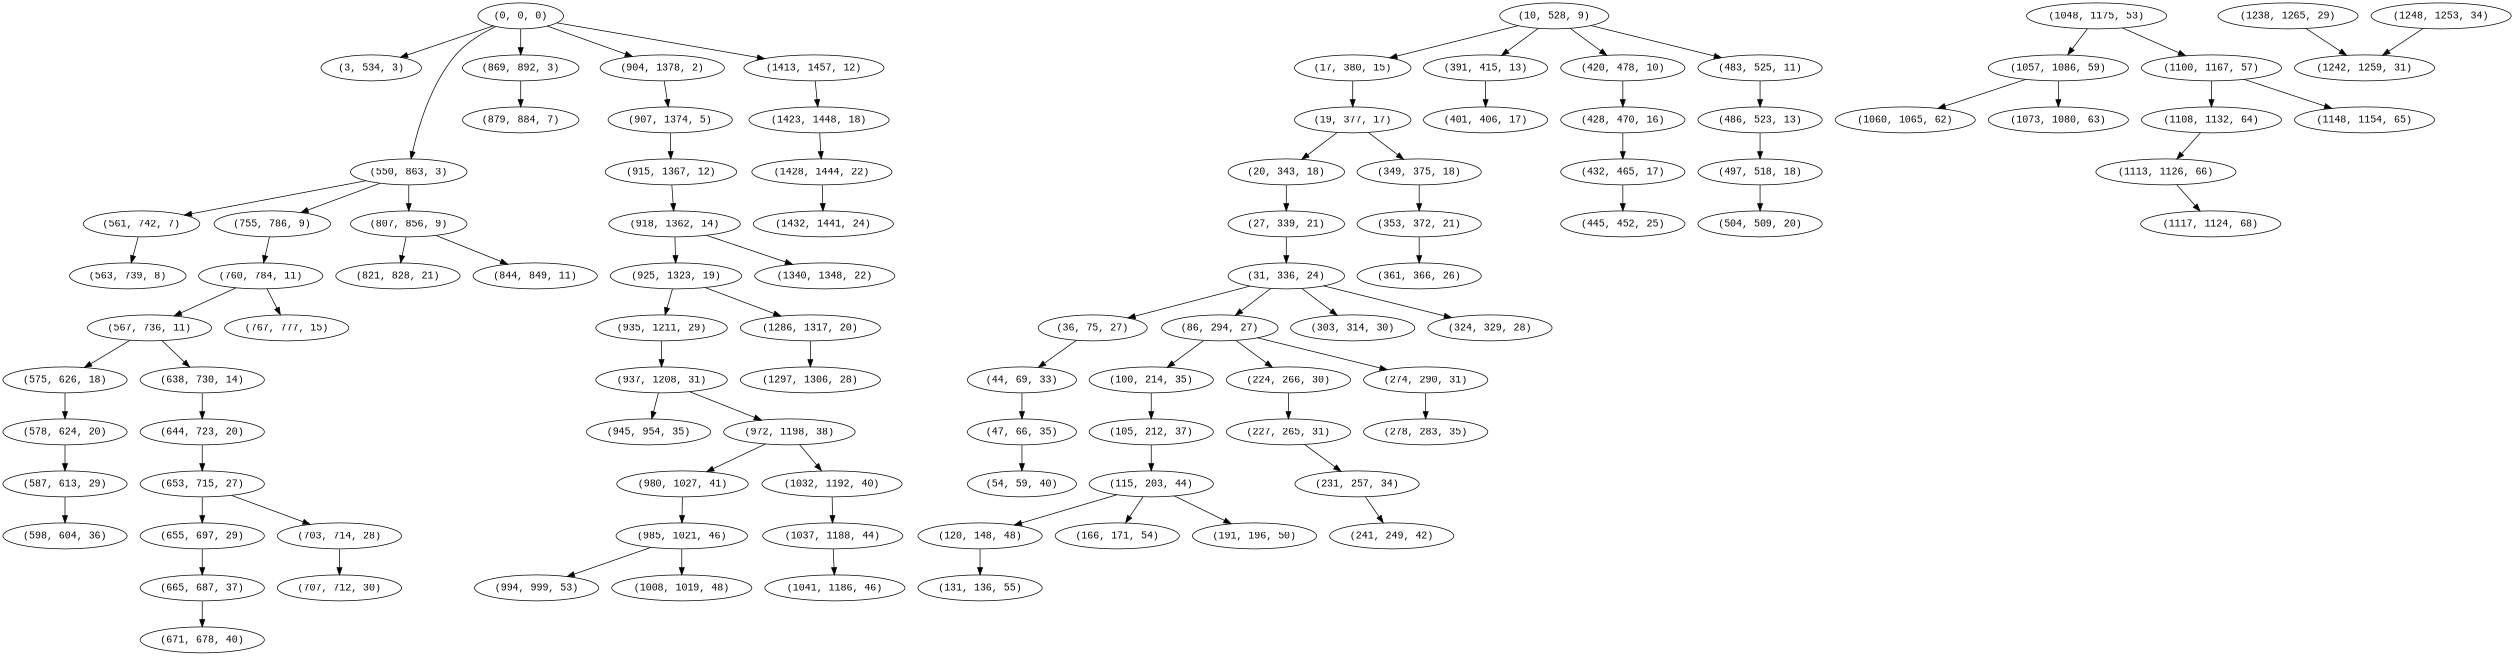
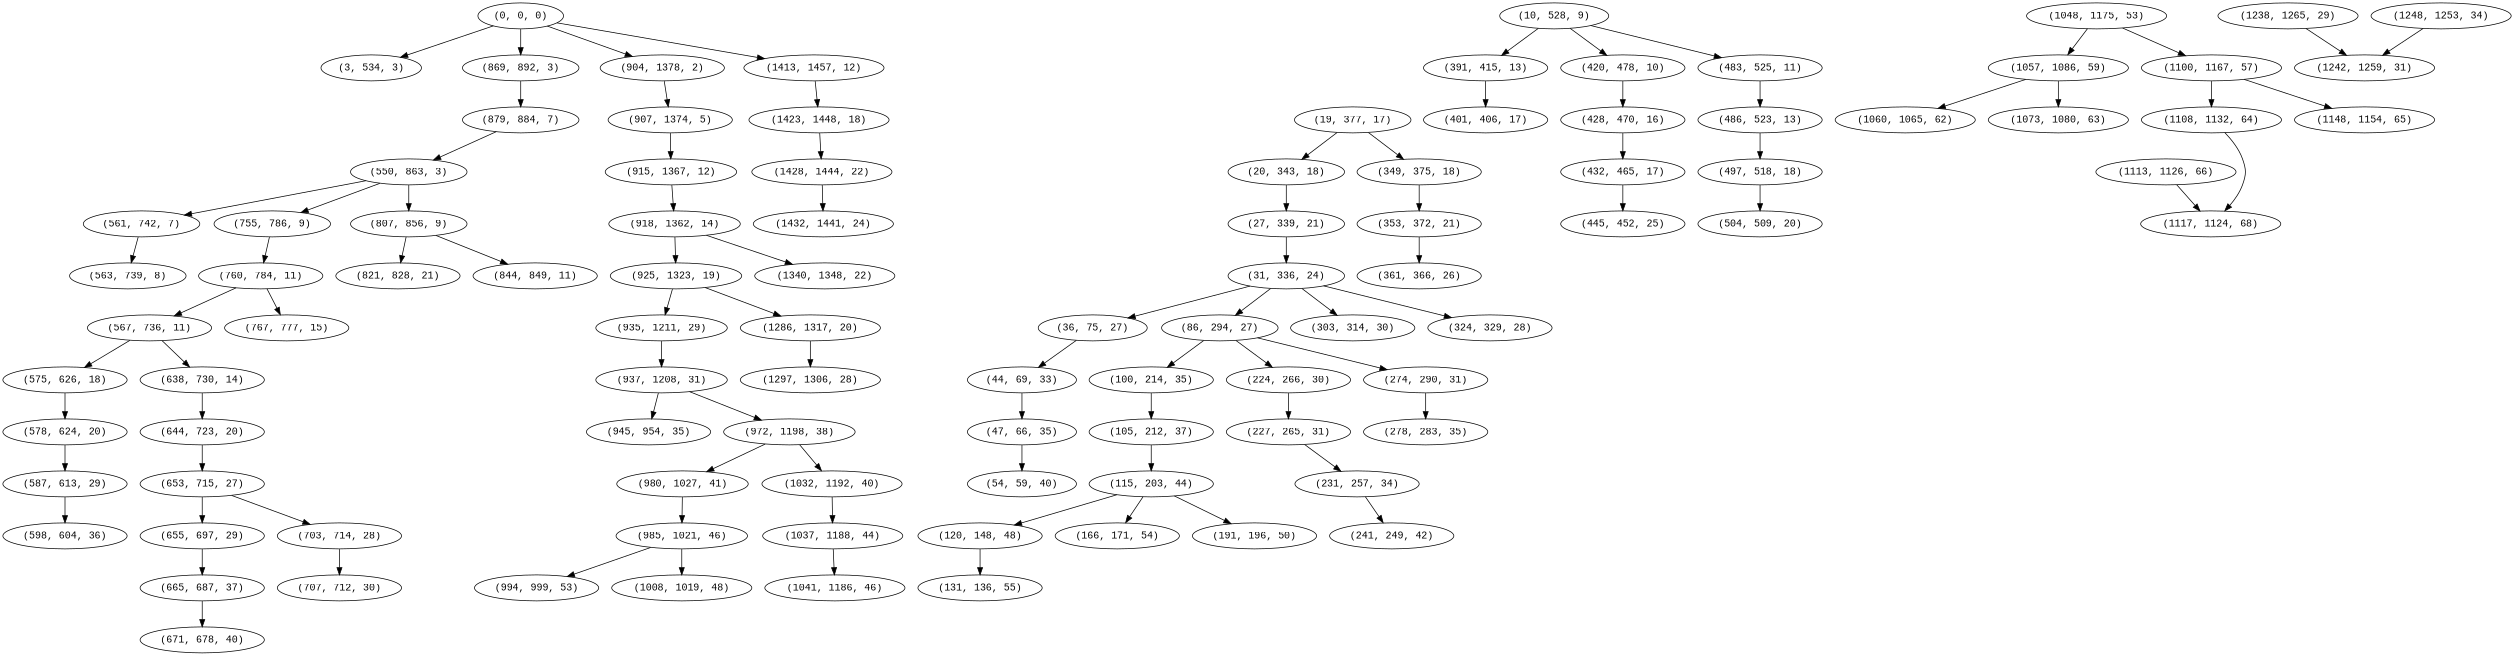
  digraph {
    fontname="Liberation Mono"
    node [fontname="Liberation Mono"]
    edge [fontname="Liberation Mono"]
    "(0, 0, 0)"
    "(3, 534, 3)"
    "(550, 863, 3)"
    "(869, 892, 3)"
    "(904, 1378, 2)"
    "(1413, 1457, 12)"
    "(561, 742, 7)"
    "(755, 786, 9)"
    "(807, 856, 9)"
    "(879, 884, 7)"
    "(907, 1374, 5)"
    "(1423, 1448, 18)"
    "(10, 528, 9)"
-   "(17, 380, 15)"
    "(391, 415, 13)"
    "(420, 478, 10)"
    "(483, 525, 11)"
    "(19, 377, 17)"
    "(401, 406, 17)"
    "(428, 470, 16)"
    "(486, 523, 13)"
    "(20, 343, 18)"
    "(349, 375, 18)"
    "(27, 339, 21)"
    "(353, 372, 21)"
    "(31, 336, 24)"
    "(36, 75, 27)"
    "(86, 294, 27)"
    "(303, 314, 30)"
    "(324, 329, 28)"
    "(44, 69, 33)"
    "(100, 214, 35)"
    "(224, 266, 30)"
    "(274, 290, 31)"
    "(47, 66, 35)"
    "(54, 59, 40)"
    "(105, 212, 37)"
    "(227, 265, 31)"
    "(278, 283, 35)"
    "(115, 203, 44)"
    "(120, 148, 48)"
    "(166, 171, 54)"
    "(191, 196, 50)"
    "(131, 136, 55)"
    "(231, 257, 34)"
    "(241, 249, 42)"
    "(361, 366, 26)"
    "(432, 465, 17)"
    "(445, 452, 25)"
    "(497, 518, 18)"
    "(504, 509, 20)"
    "(563, 739, 8)"
    "(760, 784, 11)"
    "(821, 828, 21)"
    "(844, 849, 11)"
    "(567, 736, 11)"
    "(575, 626, 18)"
    "(638, 730, 14)"
    "(578, 624, 20)"
    "(644, 723, 20)"
    "(587, 613, 29)"
    "(598, 604, 36)"
    "(653, 715, 27)"
    "(655, 697, 29)"
    "(703, 714, 28)"
    "(665, 687, 37)"
    "(707, 712, 30)"
    "(671, 678, 40)"
    "(767, 777, 15)"
    "(915, 1367, 12)"
    "(918, 1362, 14)"
    "(925, 1323, 19)"
    "(1340, 1348, 22)"
    "(935, 1211, 29)"
    "(1286, 1317, 20)"
    "(937, 1208, 31)"
    "(1297, 1306, 28)"
    "(945, 954, 35)"
    "(972, 1198, 38)"
    "(980, 1027, 41)"
    "(1032, 1192, 40)"
    "(985, 1021, 46)"
    "(1037, 1188, 44)"
    "(994, 999, 53)"
    "(1008, 1019, 48)"
    "(1041, 1186, 46)"
    "(1048, 1175, 53)"
    "(1057, 1086, 59)"
    "(1100, 1167, 57)"
    "(1060, 1065, 62)"
    "(1073, 1080, 63)"
    "(1108, 1132, 64)"
    "(1148, 1154, 65)"
    "(1113, 1126, 66)"
    "(1117, 1124, 68)"
    "(1238, 1265, 29)"
    "(1242, 1259, 31)"
    "(1248, 1253, 34)"
    "(1428, 1444, 22)"
    "(1432, 1441, 24)"
    "(0, 0, 0)" -> "(3, 534, 3)"
-   "(0, 0, 0)" -> "(550, 863, 3)"
+   "(879, 884, 7)" -> "(550, 863, 3)"
    "(0, 0, 0)" -> "(869, 892, 3)"
    "(0, 0, 0)" -> "(904, 1378, 2)"
    "(0, 0, 0)" -> "(1413, 1457, 12)"
    "(550, 863, 3)" -> "(561, 742, 7)"
    "(550, 863, 3)" -> "(755, 786, 9)"
    "(550, 863, 3)" -> "(807, 856, 9)"
    "(869, 892, 3)" -> "(879, 884, 7)"
    "(904, 1378, 2)" -> "(907, 1374, 5)"
    "(1413, 1457, 12)" -> "(1423, 1448, 18)"
    "(561, 742, 7)" -> "(563, 739, 8)"
    "(755, 786, 9)" -> "(760, 784, 11)"
    "(807, 856, 9)" -> "(821, 828, 21)"
    "(807, 856, 9)" -> "(844, 849, 11)"
    "(907, 1374, 5)" -> "(915, 1367, 12)"
    "(1423, 1448, 18)" -> "(1428, 1444, 22)"
-   "(10, 528, 9)" -> "(17, 380, 15)"
    "(10, 528, 9)" -> "(391, 415, 13)"
    "(10, 528, 9)" -> "(420, 478, 10)"
    "(10, 528, 9)" -> "(483, 525, 11)"
-   "(17, 380, 15)" -> "(19, 377, 17)"
    "(391, 415, 13)" -> "(401, 406, 17)"
    "(420, 478, 10)" -> "(428, 470, 16)"
    "(483, 525, 11)" -> "(486, 523, 13)"
    "(19, 377, 17)" -> "(20, 343, 18)"
    "(19, 377, 17)" -> "(349, 375, 18)"
    "(428, 470, 16)" -> "(432, 465, 17)"
    "(486, 523, 13)" -> "(497, 518, 18)"
    "(20, 343, 18)" -> "(27, 339, 21)"
    "(349, 375, 18)" -> "(353, 372, 21)"
    "(27, 339, 21)" -> "(31, 336, 24)"
    "(353, 372, 21)" -> "(361, 366, 26)"
    "(31, 336, 24)" -> "(36, 75, 27)"
    "(31, 336, 24)" -> "(86, 294, 27)"
    "(31, 336, 24)" -> "(303, 314, 30)"
    "(31, 336, 24)" -> "(324, 329, 28)"
    "(36, 75, 27)" -> "(44, 69, 33)"
    "(86, 294, 27)" -> "(100, 214, 35)"
    "(86, 294, 27)" -> "(224, 266, 30)"
    "(86, 294, 27)" -> "(274, 290, 31)"
    "(44, 69, 33)" -> "(47, 66, 35)"
    "(100, 214, 35)" -> "(105, 212, 37)"
    "(224, 266, 30)" -> "(227, 265, 31)"
    "(274, 290, 31)" -> "(278, 283, 35)"
    "(47, 66, 35)" -> "(54, 59, 40)"
    "(105, 212, 37)" -> "(115, 203, 44)"
    "(227, 265, 31)" -> "(231, 257, 34)"
    "(115, 203, 44)" -> "(120, 148, 48)"
    "(115, 203, 44)" -> "(166, 171, 54)"
    "(115, 203, 44)" -> "(191, 196, 50)"
    "(120, 148, 48)" -> "(131, 136, 55)"
    "(231, 257, 34)" -> "(241, 249, 42)"
    "(432, 465, 17)" -> "(445, 452, 25)"
    "(497, 518, 18)" -> "(504, 509, 20)"
    "(760, 784, 11)" -> "(567, 736, 11)"
    "(760, 784, 11)" -> "(767, 777, 15)"
    "(567, 736, 11)" -> "(575, 626, 18)"
    "(567, 736, 11)" -> "(638, 730, 14)"
    "(575, 626, 18)" -> "(578, 624, 20)"
    "(638, 730, 14)" -> "(644, 723, 20)"
    "(578, 624, 20)" -> "(587, 613, 29)"
    "(644, 723, 20)" -> "(653, 715, 27)"
    "(587, 613, 29)" -> "(598, 604, 36)"
    "(653, 715, 27)" -> "(655, 697, 29)"
    "(653, 715, 27)" -> "(703, 714, 28)"
    "(655, 697, 29)" -> "(665, 687, 37)"
    "(703, 714, 28)" -> "(707, 712, 30)"
    "(665, 687, 37)" -> "(671, 678, 40)"
    "(915, 1367, 12)" -> "(918, 1362, 14)"
    "(918, 1362, 14)" -> "(925, 1323, 19)"
    "(918, 1362, 14)" -> "(1340, 1348, 22)"
    "(925, 1323, 19)" -> "(935, 1211, 29)"
    "(925, 1323, 19)" -> "(1286, 1317, 20)"
    "(935, 1211, 29)" -> "(937, 1208, 31)"
    "(1286, 1317, 20)" -> "(1297, 1306, 28)"
    "(937, 1208, 31)" -> "(945, 954, 35)"
    "(937, 1208, 31)" -> "(972, 1198, 38)"
    "(972, 1198, 38)" -> "(980, 1027, 41)"
    "(972, 1198, 38)" -> "(1032, 1192, 40)"
    "(980, 1027, 41)" -> "(985, 1021, 46)"
    "(1032, 1192, 40)" -> "(1037, 1188, 44)"
    "(985, 1021, 46)" -> "(994, 999, 53)"
    "(985, 1021, 46)" -> "(1008, 1019, 48)"
    "(1037, 1188, 44)" -> "(1041, 1186, 46)"
    "(1048, 1175, 53)" -> "(1057, 1086, 59)"
    "(1048, 1175, 53)" -> "(1100, 1167, 57)"
    "(1057, 1086, 59)" -> "(1060, 1065, 62)"
    "(1057, 1086, 59)" -> "(1073, 1080, 63)"
    "(1100, 1167, 57)" -> "(1108, 1132, 64)"
    "(1100, 1167, 57)" -> "(1148, 1154, 65)"
-   "(1108, 1132, 64)" -> "(1113, 1126, 66)"
+   "(1108, 1132, 64)" -> "(1117, 1124, 68)"
    "(1113, 1126, 66)" -> "(1117, 1124, 68)"
    "(1238, 1265, 29)" -> "(1242, 1259, 31)"
    "(1248, 1253, 34)" -> "(1242, 1259, 31)"
    "(1428, 1444, 22)" -> "(1432, 1441, 24)"
  }
